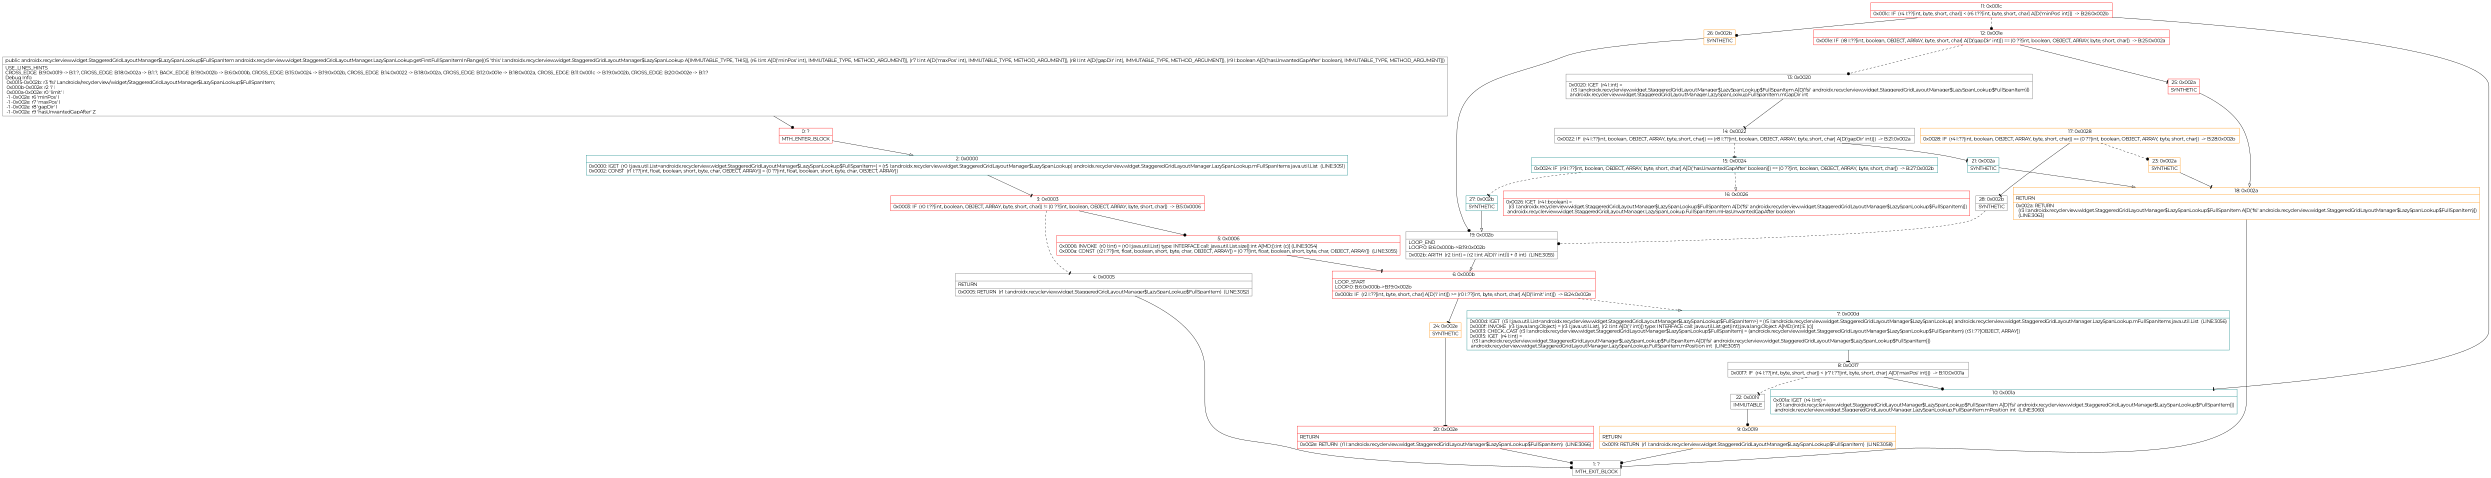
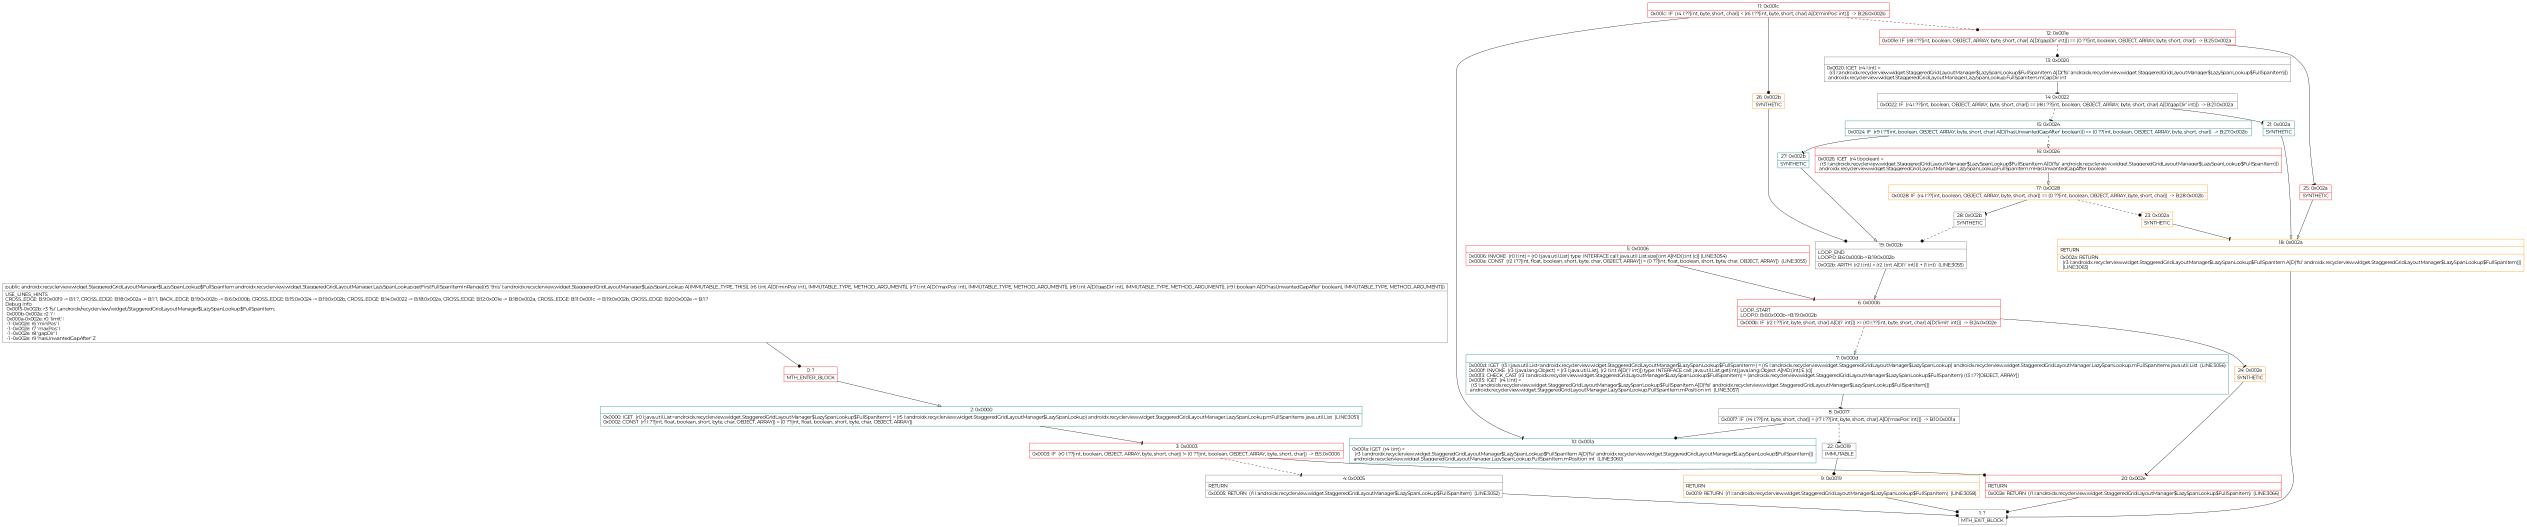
  digraph {
    fontname=Montserrat
    node [color=red fontname=Montserrat shape=record]
    edge [arrowhead=tee fontname=Montserrat]
    n1 [label="{0\:\ ?|MTH_ENTER_BLOCK\l}"]
    n2 [color=teal label="{2\:\ 0x0000|0x0000: IGET  (r0 I:java.util.List\<androidx.recyclerview.widget.StaggeredGridLayoutManager$LazySpanLookup$FullSpanItem\>) = (r5 I:androidx.recyclerview.widget.StaggeredGridLayoutManager$LazySpanLookup) androidx.recyclerview.widget.StaggeredGridLayoutManager.LazySpanLookup.mFullSpanItems java.util.List  (LINE:3051)\l0x0002: CONST  (r1 I:??[int, float, boolean, short, byte, char, OBJECT, ARRAY]) = (0 ??[int, float, boolean, short, byte, char, OBJECT, ARRAY]) \l}"]
    n3 [label="{3\:\ 0x0003|0x0003: IF  (r0 I:??[int, boolean, OBJECT, ARRAY, byte, short, char]) != (0 ??[int, boolean, OBJECT, ARRAY, byte, short, char])  \-\> B:5:0x0006 \l}"]
    n4 [color=gray40 label="{4\:\ 0x0005|RETURN\l|0x0005: RETURN  (r1 I:androidx.recyclerview.widget.StaggeredGridLayoutManager$LazySpanLookup$FullSpanItem)  (LINE:3052)\l}"]
    n5 [label="{5\:\ 0x0006|0x0006: INVOKE  (r0 I:int) = (r0 I:java.util.List) type: INTERFACE call: java.util.List.size():int A[MD:():int (c)] (LINE:3054)\l0x000a: CONST  (r2 I:??[int, float, boolean, short, byte, char, OBJECT, ARRAY]) = (0 ??[int, float, boolean, short, byte, char, OBJECT, ARRAY])  (LINE:3055)\l}"]
    n6 [color=gray40 label="{1\:\ ?|MTH_EXIT_BLOCK\l}"]
    n7 [label="{6\:\ 0x000b|LOOP_START\lLOOP:0: B:6:0x000b\-\>B:19:0x002b\l|0x000b: IF  (r2 I:??[int, byte, short, char] A[D('i' int)]) \>= (r0 I:??[int, byte, short, char] A[D('limit' int)])  \-\> B:24:0x002e \l}"]
    n8 [color=teal label="{7\:\ 0x000d|0x000d: IGET  (r3 I:java.util.List\<androidx.recyclerview.widget.StaggeredGridLayoutManager$LazySpanLookup$FullSpanItem\>) = (r5 I:androidx.recyclerview.widget.StaggeredGridLayoutManager$LazySpanLookup) androidx.recyclerview.widget.StaggeredGridLayoutManager.LazySpanLookup.mFullSpanItems java.util.List  (LINE:3056)\l0x000f: INVOKE  (r3 I:java.lang.Object) = (r3 I:java.util.List), (r2 I:int A[D('i' int)]) type: INTERFACE call: java.util.List.get(int):java.lang.Object A[MD:(int):E (c)]\l0x0013: CHECK_CAST (r3 I:androidx.recyclerview.widget.StaggeredGridLayoutManager$LazySpanLookup$FullSpanItem) = (androidx.recyclerview.widget.StaggeredGridLayoutManager$LazySpanLookup$FullSpanItem) (r3 I:??[OBJECT, ARRAY]) \l0x0015: IGET  (r4 I:int) = \l  (r3 I:androidx.recyclerview.widget.StaggeredGridLayoutManager$LazySpanLookup$FullSpanItem A[D('fsi' androidx.recyclerview.widget.StaggeredGridLayoutManager$LazySpanLookup$FullSpanItem)])\l androidx.recyclerview.widget.StaggeredGridLayoutManager.LazySpanLookup.FullSpanItem.mPosition int  (LINE:3057)\l}"]
    n9 [color=darkorange label="{24\:\ 0x002e|SYNTHETIC\l}"]
    n10 [color=gray40 label="{8\:\ 0x0017|0x0017: IF  (r4 I:??[int, byte, short, char]) \< (r7 I:??[int, byte, short, char] A[D('maxPos' int)])  \-\> B:10:0x001a \l}"]
    n11 [label="{20\:\ 0x002e|RETURN\l|0x002e: RETURN  (r1 I:androidx.recyclerview.widget.StaggeredGridLayoutManager$LazySpanLookup$FullSpanItem)  (LINE:3066)\l}"]
    n12 [color=teal label="{10\:\ 0x001a|0x001a: IGET  (r4 I:int) = \l  (r3 I:androidx.recyclerview.widget.StaggeredGridLayoutManager$LazySpanLookup$FullSpanItem A[D('fsi' androidx.recyclerview.widget.StaggeredGridLayoutManager$LazySpanLookup$FullSpanItem)])\l androidx.recyclerview.widget.StaggeredGridLayoutManager.LazySpanLookup.FullSpanItem.mPosition int  (LINE:3060)\l}"]
    n13 [color=gray40 label="{22\:\ 0x0019|IMMUTABLE\l}"]
    n14 [color=darkorange label="{9\:\ 0x0019|RETURN\l|0x0019: RETURN  (r1 I:androidx.recyclerview.widget.StaggeredGridLayoutManager$LazySpanLookup$FullSpanItem)  (LINE:3058)\l}"]
    n15 [label="{11\:\ 0x001c|0x001c: IF  (r4 I:??[int, byte, short, char]) \< (r6 I:??[int, byte, short, char] A[D('minPos' int)])  \-\> B:26:0x002b \l}"]
    n16 [label="{12\:\ 0x001e|0x001e: IF  (r8 I:??[int, boolean, OBJECT, ARRAY, byte, short, char] A[D('gapDir' int)]) == (0 ??[int, boolean, OBJECT, ARRAY, byte, short, char])  \-\> B:25:0x002a \l}"]
    n17 [color=darkorange label="{26\:\ 0x002b|SYNTHETIC\l}"]
    n18 [color=gray40 label="{13\:\ 0x0020|0x0020: IGET  (r4 I:int) = \l  (r3 I:androidx.recyclerview.widget.StaggeredGridLayoutManager$LazySpanLookup$FullSpanItem A[D('fsi' androidx.recyclerview.widget.StaggeredGridLayoutManager$LazySpanLookup$FullSpanItem)])\l androidx.recyclerview.widget.StaggeredGridLayoutManager.LazySpanLookup.FullSpanItem.mGapDir int \l}"]
    n19 [label="{25\:\ 0x002a|SYNTHETIC\l}"]
    n20 [color=gray40 label="{19\:\ 0x002b|LOOP_END\lLOOP:0: B:6:0x000b\-\>B:19:0x002b\l|0x002b: ARITH  (r2 I:int) = (r2 I:int A[D('i' int)]) + (1 int)  (LINE:3055)\l}"]
    n21 [color=gray40 label="{14\:\ 0x0022|0x0022: IF  (r4 I:??[int, boolean, OBJECT, ARRAY, byte, short, char]) == (r8 I:??[int, boolean, OBJECT, ARRAY, byte, short, char] A[D('gapDir' int)])  \-\> B:21:0x002a \l}"]
    n22 [color=darkorange label="{18\:\ 0x002a|RETURN\l|0x002a: RETURN  \l  (r3 I:androidx.recyclerview.widget.StaggeredGridLayoutManager$LazySpanLookup$FullSpanItem A[D('fsi' androidx.recyclerview.widget.StaggeredGridLayoutManager$LazySpanLookup$FullSpanItem)])\l  (LINE:3063)\l}"]
    n23 [color=teal label="{15\:\ 0x0024|0x0024: IF  (r9 I:??[int, boolean, OBJECT, ARRAY, byte, short, char] A[D('hasUnwantedGapAfter' boolean)]) == (0 ??[int, boolean, OBJECT, ARRAY, byte, short, char])  \-\> B:27:0x002b \l}"]
    n24 [color=teal label="{21\:\ 0x002a|SYNTHETIC\l}"]
    n25 [label="{16\:\ 0x0026|0x0026: IGET  (r4 I:boolean) = \l  (r3 I:androidx.recyclerview.widget.StaggeredGridLayoutManager$LazySpanLookup$FullSpanItem A[D('fsi' androidx.recyclerview.widget.StaggeredGridLayoutManager$LazySpanLookup$FullSpanItem)])\l androidx.recyclerview.widget.StaggeredGridLayoutManager.LazySpanLookup.FullSpanItem.mHasUnwantedGapAfter boolean \l}"]
    n26 [color=teal label="{27\:\ 0x002b|SYNTHETIC\l}"]
    n27 [color=darkorange label="{17\:\ 0x0028|0x0028: IF  (r4 I:??[int, boolean, OBJECT, ARRAY, byte, short, char]) == (0 ??[int, boolean, OBJECT, ARRAY, byte, short, char])  \-\> B:28:0x002b \l}"]
    n28 [color=darkorange label="{23\:\ 0x002a|SYNTHETIC\l}"]
    n29 [color=gray40 label="{28\:\ 0x002b|SYNTHETIC\l}"]
    n30 [color=gray40 label="{public androidx.recyclerview.widget.StaggeredGridLayoutManager$LazySpanLookup$FullSpanItem androidx.recyclerview.widget.StaggeredGridLayoutManager.LazySpanLookup.getFirstFullSpanItemInRange((r5 'this' I:androidx.recyclerview.widget.StaggeredGridLayoutManager$LazySpanLookup A[IMMUTABLE_TYPE, THIS]), (r6 I:int A[D('minPos' int), IMMUTABLE_TYPE, METHOD_ARGUMENT]), (r7 I:int A[D('maxPos' int), IMMUTABLE_TYPE, METHOD_ARGUMENT]), (r8 I:int A[D('gapDir' int), IMMUTABLE_TYPE, METHOD_ARGUMENT]), (r9 I:boolean A[D('hasUnwantedGapAfter' boolean), IMMUTABLE_TYPE, METHOD_ARGUMENT]))  | USE_LINES_HINTS\lCROSS_EDGE: B:9:0x0019 \-\> B:1:?, CROSS_EDGE: B:18:0x002a \-\> B:1:?, BACK_EDGE: B:19:0x002b \-\> B:6:0x000b, CROSS_EDGE: B:15:0x0024 \-\> B:19:0x002b, CROSS_EDGE: B:14:0x0022 \-\> B:18:0x002a, CROSS_EDGE: B:12:0x001e \-\> B:18:0x002a, CROSS_EDGE: B:11:0x001c \-\> B:19:0x002b, CROSS_EDGE: B:20:0x002e \-\> B:1:?\lDebug Info:\l  0x0015\-0x002b: r3 'fsi' Landroidx\/recyclerview\/widget\/StaggeredGridLayoutManager$LazySpanLookup$FullSpanItem;\l  0x000b\-0x002e: r2 'i' I\l  0x000a\-0x002e: r0 'limit' I\l  \-1 \-0x002e: r6 'minPos' I\l  \-1 \-0x002e: r7 'maxPos' I\l  \-1 \-0x002e: r8 'gapDir' I\l  \-1 \-0x002e: r9 'hasUnwantedGapAfter' Z\l}"]
    n1 -> n2 [arrowhead=onormal]
    n2 -> n3
    n3 -> n4 [style=dashed]
-   n3 -> n5 [arrowhead=dot]
+   n3 -> n11 [arrowhead=dot]
    n4 -> n6 [arrowhead=dot]
    n5 -> n7
    n7 -> n8 [arrowhead=onormal style=dashed]
    n7 -> n9
    n8 -> n10
    n9 -> n11
    n10 -> n12 [arrowhead=dot]
    n10 -> n13 [style=dashed]
    n11 -> n6 [arrowhead=dot]
    n13 -> n14 [arrowhead=dot]
    n14 -> n6 [arrowhead=dot]
    n15 -> n12
    n15 -> n16 [arrowhead=dot style=dashed]
    n15 -> n17 [arrowhead=dot]
    n16 -> n18 [arrowhead=dot style=dashed]
    n16 -> n19
    n17 -> n20 [arrowhead=dot]
    n18 -> n21
    n19 -> n22 [arrowhead=onormal]
    n20 -> n7 [arrowhead=onormal]
    n21 -> n23 [style=dashed]
    n21 -> n24
    n22 -> n6
    n23 -> n25 [arrowhead=onormal style=dashed]
-   n23 -> n26 [style=dashed]
+   n23 -> n26
    n24 -> n22 [arrowhead=onormal]
+   n25 -> n27 [arrowhead=onormal]
    n26 -> n20 [arrowhead=onormal]
    n27 -> n28 [arrowhead=dot style=dashed]
    n27 -> n29
    n28 -> n22
    n29 -> n20 [arrowhead=dot style=dashed]
    n30 -> n1 [arrowhead=dot]
  }
